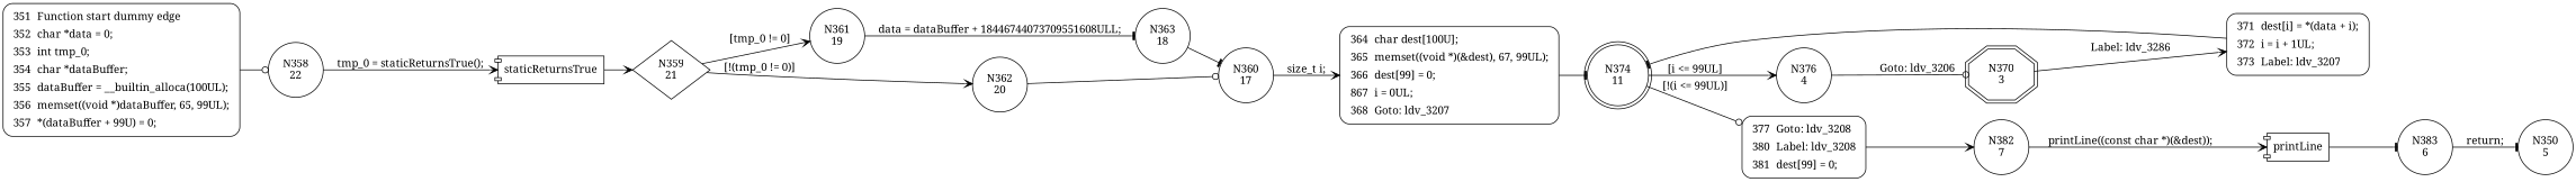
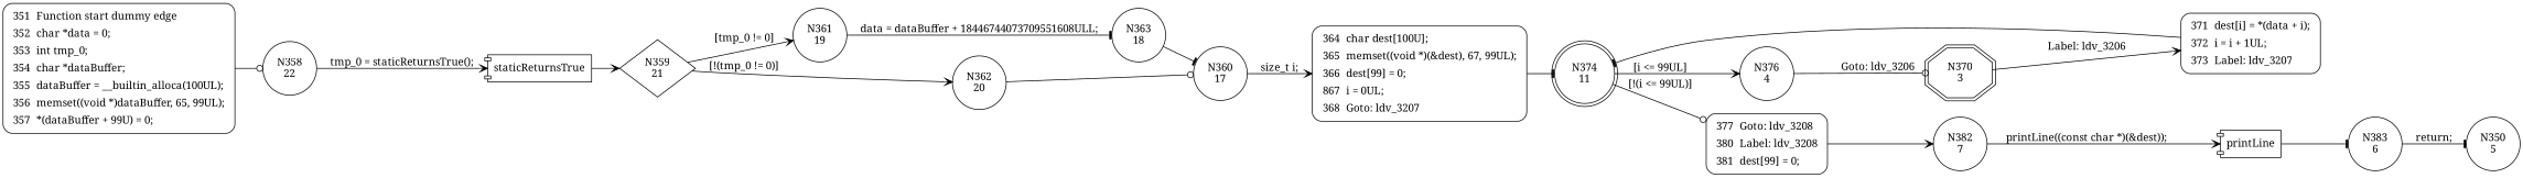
  digraph {
    fontname="Noto Serif"
    rankdir=LR
    node [fontname="Noto Serif" shape=circle]
    edge [arrowhead=vee fontname="Noto Serif"]
    n1 [label="N358\n22"]
    n2 [label=staticReturnsTrue shape=component]
    n3 [label="N359\n21" shape=diamond]
    n4 [label="N361\n19"]
    n5 [label="N362\n20"]
    n6 [label="N363\n18"]
    n7 [label="N360\n17"]
    n8 [fillcolor=white label=<<table border="0" cellborder="0" cellpadding="3" bgcolor="white"><tr><td align="right">364</td><td align="left">char dest[100U];</td></tr><tr><td align="right">365</td><td align="left">memset((void *)(&amp;dest), 67, 99UL);</td></tr><tr><td align="right">366</td><td align="left">dest[99] = 0;</td></tr><tr><td align="right">867</td><td align="left">i = 0UL;</td></tr><tr><td align="right">368</td><td align="left">Goto: ldv_3207</td></tr></table>> penwidth=1 shape=Mrecord style="filled,bold"]
    n9 [label="N374\n11" shape=doublecircle]
    n10 [label="N376\n4"]
    n11 [fillcolor=white label=<<table border="0" cellborder="0" cellpadding="3" bgcolor="white"><tr><td align="right">377</td><td align="left">Goto: ldv_3208</td></tr><tr><td align="right">380</td><td align="left">Label: ldv_3208</td></tr><tr><td align="right">381</td><td align="left">dest[99] = 0;</td></tr></table>> penwidth=1 shape=Mrecord style="filled,bold"]
    n12 [label="N370\n3" shape=doubleoctagon]
    n13 [label="N382\n7"]
    n14 [fillcolor=white label=<<table border="0" cellborder="0" cellpadding="3" bgcolor="white"><tr><td align="right">371</td><td align="left">dest[i] = *(data + i);</td></tr><tr><td align="right">372</td><td align="left">i = i + 1UL;</td></tr><tr><td align="right">373</td><td align="left">Label: ldv_3207</td></tr></table>> penwidth=1 shape=Mrecord style="filled,bold"]
    n15 [label=printLine shape=component]
    n16 [label="N383\n6"]
    n17 [label="N350\n5"]
    n18 [fillcolor=white label=<<table border="0" cellborder="0" cellpadding="3" bgcolor="white"><tr><td align="right">351</td><td align="left">Function start dummy edge</td></tr><tr><td align="right">352</td><td align="left">char *data = 0;</td></tr><tr><td align="right">353</td><td align="left">int tmp_0;</td></tr><tr><td align="right">354</td><td align="left">char *dataBuffer;</td></tr><tr><td align="right">355</td><td align="left">dataBuffer = __builtin_alloca(100UL);</td></tr><tr><td align="right">356</td><td align="left">memset((void *)dataBuffer, 65, 99UL);</td></tr><tr><td align="right">357</td><td align="left">*(dataBuffer + 99U) = 0;</td></tr></table>> penwidth=1 shape=Mrecord style="filled,bold"]
    n1 -> n2 [label="tmp_0 = staticReturnsTrue();"]
    n2 -> n3
    n3 -> n4 [label="[tmp_0 != 0]"]
    n3 -> n5 [label="[!(tmp_0 != 0)]"]
    n4 -> n6 [arrowhead=tee label="data = dataBuffer + 18446744073709551608ULL;"]
    n5 -> n7 [arrowhead=odot]
    n6 -> n7 [arrowhead=tee]
    n7 -> n8 [label="size_t i;"]
    n8 -> n9 [arrowhead=tee]
    n9 -> n10 [label="[i <= 99UL]"]
    n9 -> n11 [arrowhead=odot label="[!(i <= 99UL)]"]
    n10 -> n12 [arrowhead=odot label="Goto: ldv_3206"]
    n11 -> n13
-   n12 -> n14 [label="Label: ldv_3286"]
+   n12 -> n14 [label="Label: ldv_3206"]
    n13 -> n15 [label="printLine((const char *)(&dest));"]
    n14 -> n9 [arrowhead=tee]
    n15 -> n16 [arrowhead=tee]
    n16 -> n17 [arrowhead=tee label="return;"]
    n18 -> n1 [arrowhead=odot]
  }
